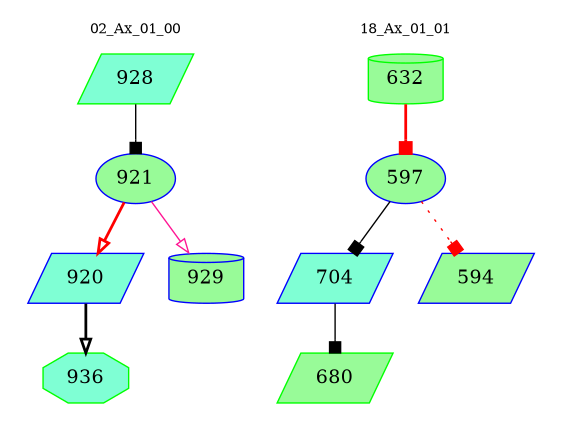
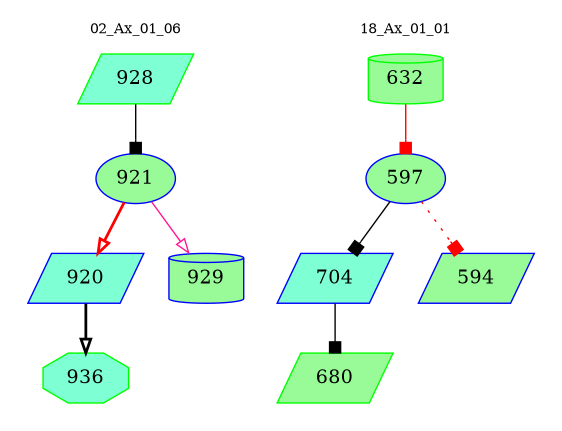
  digraph {
    node [color=blue fillcolor=palegreen shape=parallelogram style=filled]
    edge [arrowhead=box color=black style=solid]
    n1 [color=green fillcolor=aquamarine label=928]
    n2 [label=921 shape=ellipse]
    n3 [fillcolor=aquamarine label=920]
    n4 [label=929 shape=cylinder]
    n5 [color=green fillcolor=aquamarine label=936 shape=octagon]
    n6 [color=green label=632 shape=cylinder]
    n7 [label=597 shape=ellipse]
    n8 [fillcolor=aquamarine label=704]
    n9 [label=594]
    n10 [color=green label=680]
    subgraph cluster_1 {
      color=white
      fontsize=10
-     label="02_Ax_01_00"
+     label="02_Ax_01_06"
      n1
      n2
      n3
      n4
      n5
    }
    subgraph cluster_2 {
      color=white
      fontsize=10
      label="18_Ax_01_01"
      n6
      n7
      n8
      n9
      n10
    }
    n1 -> n2
    n2 -> n3 [arrowhead=onormal color=red style=bold]
    n2 -> n4 [arrowhead=onormal color=deeppink]
    n3 -> n5 [arrowhead=onormal style=bold]
-   n6 -> n7 [color=red style=bold]
+   n6 -> n7 [color=red]
    n7 -> n8
    n7 -> n9 [color=red style=dotted]
    n8 -> n10
  }
